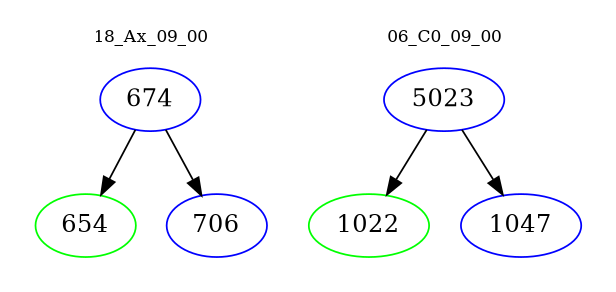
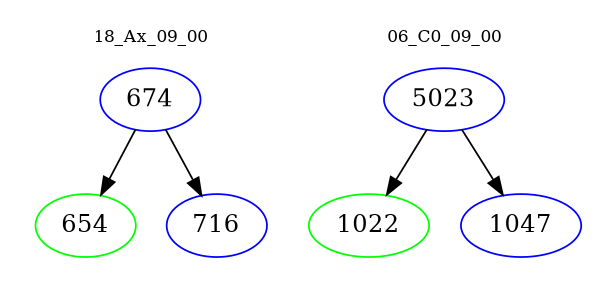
  digraph {
    node [color=blue]
    edge [color=black]
    n1 [label=674]
    n2 [color=green label=654]
-   n3 [label=706]
+   n3 [label=716]
    n4 [label=5023]
    n5 [color=green label=1022]
    n6 [label=1047]
    subgraph cluster_1 {
      color=white
      fontsize=10
      label="18_Ax_09_00"
      n1
      n2
      n3
    }
    subgraph cluster_2 {
      color=white
      fontsize=10
      label="06_C0_09_00"
      n4
      n5
      n6
    }
    n1 -> n2
    n1 -> n3
    n4 -> n5
    n4 -> n6
  }
